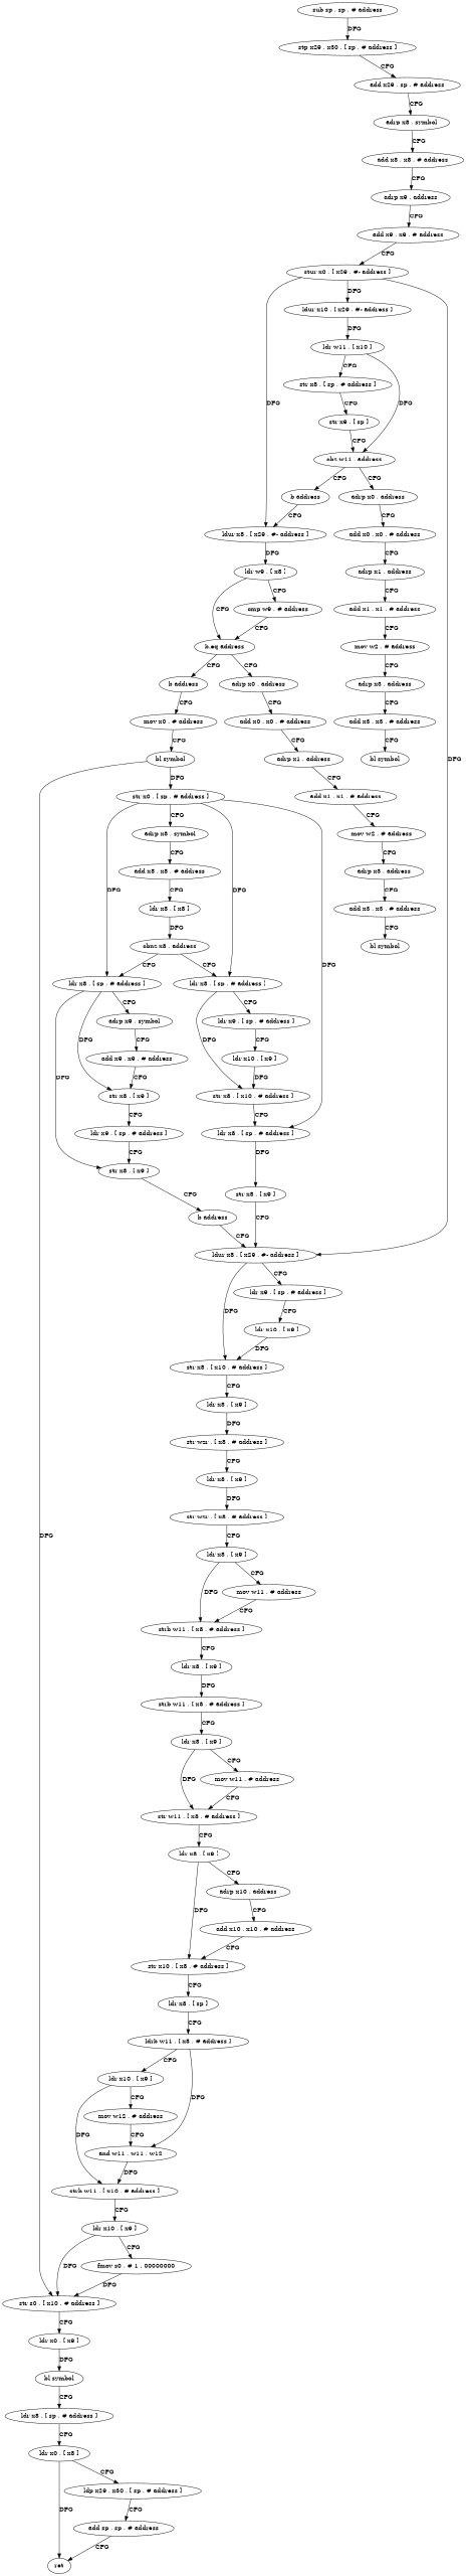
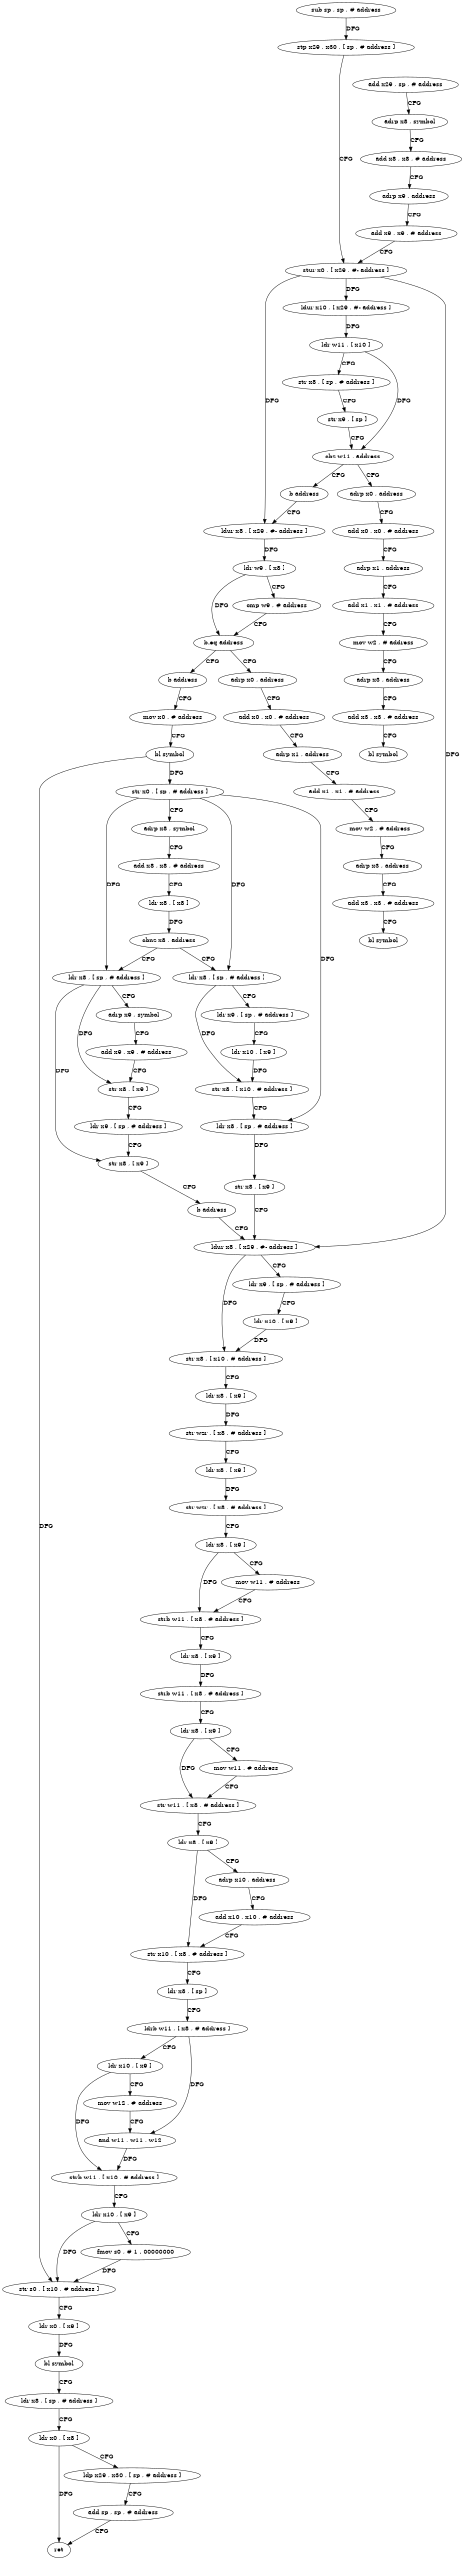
  digraph {
    n1 [label="sub sp , sp , # address"]
    n2 [label="stp x29 , x30 , [ sp , # address ]"]
    n3 [label="add x29 , sp , # address"]
    n4 [label="adrp x8 , symbol"]
    n5 [label="add x8 , x8 , # address"]
    n6 [label="adrp x9 , address"]
    n7 [label="add x9 , x9 , # address"]
    n8 [label="stur x0 , [ x29 , #- address ]"]
    n9 [label="ldur x10 , [ x29 , #- address ]"]
    n10 [label="ldur x8 , [ x29 , #- address ]"]
    n11 [label="ldur x8 , [ x29 , #- address ]"]
    n12 [label="ldr w11 , [ x10 ]"]
    n13 [label="ldr w9 , [ x8 ]"]
    n14 [label="ldr x9 , [ sp , # address ]"]
    n15 [label="str x8 , [ x10 , # address ]"]
    n16 [label="str x8 , [ sp , # address ]"]
    n17 [label="cbz w11 , address"]
    n18 [label="str x9 , [ sp ]"]
    n19 [label="adrp x0 , address"]
    n20 [label="b address"]
    n21 [label="add x0 , x0 , # address"]
    n22 [label="adrp x1 , address"]
    n23 [label="add x1 , x1 , # address"]
    n24 [label="mov w2 , # address"]
    n25 [label="adrp x3 , address"]
    n26 [label="add x3 , x3 , # address"]
    n27 [label="bl symbol"]
    n28 [label="cmp w9 , # address"]
    n29 [label="b.eq address"]
    n30 [label="adrp x0 , address"]
    n31 [label="b address"]
    n32 [label="add x0 , x0 , # address"]
    n33 [label="mov x0 , # address"]
    n34 [label="adrp x1 , address"]
    n35 [label="bl symbol"]
    n36 [label="add x1 , x1 , # address"]
    n37 [label="mov w2 , # address"]
    n38 [label="adrp x3 , address"]
    n39 [label="add x3 , x3 , # address"]
    n40 [label="bl symbol"]
    n41 [label="str x0 , [ sp , # address ]"]
    n42 [label="str s0 , [ x10 , # address ]"]
    n43 [label="adrp x8 , symbol"]
    n44 [label="ldr x8 , [ sp , # address ]"]
    n45 [label="ldr x8 , [ sp , # address ]"]
    n46 [label="ldr x8 , [ sp , # address ]"]
    n47 [label="ldr x0 , [ x9 ]"]
    n48 [label="add x8 , x8 , # address"]
    n49 [label="ldr x9 , [ sp , # address ]"]
    n50 [label="str x8 , [ x10 , # address ]"]
    n51 [label="adrp x9 , symbol"]
    n52 [label="str x8 , [ x9 ]"]
    n53 [label="str x8 , [ x9 ]"]
    n54 [label="str x8 , [ x9 ]"]
    n55 [label="ldr x8 , [ x8 ]"]
    n56 [label="cbnz x8 , address"]
    n57 [label="ldr x10 , [ x9 ]"]
    n58 [label="add x9 , x9 , # address"]
    n59 [label="ldr x9 , [ sp , # address ]"]
    n60 [label="b address"]
    n61 [label="ldr x10 , [ x9 ]"]
    n62 [label="ldr x8 , [ x9 ]"]
    n63 [label="str wzr , [ x8 , # address ]"]
    n64 [label="ldr x8 , [ x9 ]"]
    n65 [label="str wzr , [ x8 , # address ]"]
    n66 [label="ldr x8 , [ x9 ]"]
    n67 [label="mov w11 , # address"]
    n68 [label="strb w11 , [ x8 , # address ]"]
    n69 [label="ldr x8 , [ x9 ]"]
    n70 [label="strb w11 , [ x8 , # address ]"]
    n71 [label="ldr x8 , [ x9 ]"]
    n72 [label="mov w11 , # address"]
    n73 [label="str w11 , [ x8 , # address ]"]
    n74 [label="ldr x8 , [ x9 ]"]
    n75 [label="adrp x10 , address"]
    n76 [label="str x10 , [ x8 , # address ]"]
    n77 [label="add x10 , x10 , # address"]
    n78 [label="ldr x8 , [ sp ]"]
    n79 [label="ldrb w11 , [ x8 , # address ]"]
    n80 [label="ldr x10 , [ x9 ]"]
    n81 [label="and w11 , w11 , w12"]
    n82 [label="mov w12 , # address"]
    n83 [label="strb w11 , [ x10 , # address ]"]
    n84 [label="ldr x10 , [ x9 ]"]
    n85 [label="fmov s0 , # 1 . 00000000"]
    n86 [label="bl symbol"]
    n87 [label="ldr x8 , [ sp , # address ]"]
    n88 [label="ldr x0 , [ x8 ]"]
    n89 [label="ldp x29 , x30 , [ sp , # address ]"]
    n90 [label=ret]
    n91 [label="add sp , sp , # address"]
    n1 -> n2 [label=DFG]
-   n2 -> n3 [label=CFG]
+   n2 -> n8 [label=CFG]
    n3 -> n4 [label=CFG]
    n4 -> n5 [label=CFG]
    n5 -> n6 [label=CFG]
    n6 -> n7 [label=CFG]
    n7 -> n8 [label=CFG]
    n8 -> n9 [label=DFG]
    n8 -> n10 [label=DFG]
    n8 -> n11 [label=DFG]
    n9 -> n12 [label=DFG]
    n10 -> n13 [label=DFG]
    n11 -> n14 [label=CFG]
    n11 -> n15 [label=DFG]
    n12 -> n16 [label=CFG]
    n12 -> n17 [label=DFG]
    n13 -> n28 [label=CFG]
-   n13 -> n29 [label=CFG]
+   n13 -> n29 [label=DFG]
    n14 -> n61 [label=CFG]
    n15 -> n62 [label=CFG]
    n16 -> n18 [label=CFG]
    n17 -> n19 [label=CFG]
    n17 -> n20 [label=CFG]
    n18 -> n17 [label=CFG]
    n19 -> n21 [label=CFG]
    n20 -> n10 [label=CFG]
    n21 -> n22 [label=CFG]
    n22 -> n23 [label=CFG]
    n23 -> n24 [label=CFG]
    n24 -> n25 [label=CFG]
    n25 -> n26 [label=CFG]
    n26 -> n27 [label=CFG]
    n28 -> n29 [label=CFG]
    n29 -> n30 [label=CFG]
    n29 -> n31 [label=CFG]
    n30 -> n32 [label=CFG]
    n31 -> n33 [label=CFG]
    n32 -> n34 [label=CFG]
    n33 -> n35 [label=CFG]
    n34 -> n36 [label=CFG]
    n35 -> n41 [label=DFG]
    n35 -> n42 [label=DFG]
    n36 -> n37 [label=CFG]
    n37 -> n38 [label=CFG]
    n38 -> n39 [label=CFG]
    n39 -> n40 [label=CFG]
    n41 -> n43 [label=CFG]
    n41 -> n44 [label=DFG]
    n41 -> n45 [label=DFG]
    n41 -> n46 [label=DFG]
    n42 -> n47 [label=CFG]
    n43 -> n48 [label=CFG]
    n44 -> n49 [label=CFG]
    n44 -> n50 [label=DFG]
    n45 -> n51 [label=CFG]
    n45 -> n52 [label=DFG]
    n45 -> n53 [label=DFG]
    n46 -> n54 [label=DFG]
    n47 -> n86 [label=DFG]
    n48 -> n55 [label=CFG]
    n49 -> n57 [label=CFG]
    n50 -> n46 [label=CFG]
    n51 -> n58 [label=CFG]
    n52 -> n59 [label=CFG]
    n53 -> n60 [label=CFG]
    n54 -> n11 [label=CFG]
    n55 -> n56 [label=DFG]
    n56 -> n44 [label=CFG]
    n56 -> n45 [label=CFG]
    n57 -> n50 [label=DFG]
    n58 -> n52 [label=CFG]
    n59 -> n53 [label=CFG]
    n60 -> n11 [label=CFG]
    n61 -> n15 [label=DFG]
    n62 -> n63 [label=DFG]
    n63 -> n64 [label=CFG]
    n64 -> n65 [label=DFG]
    n65 -> n66 [label=CFG]
    n66 -> n67 [label=CFG]
    n66 -> n68 [label=DFG]
    n67 -> n68 [label=CFG]
    n68 -> n69 [label=CFG]
    n69 -> n70 [label=DFG]
    n70 -> n71 [label=CFG]
    n71 -> n72 [label=CFG]
    n71 -> n73 [label=DFG]
    n72 -> n73 [label=CFG]
    n73 -> n74 [label=CFG]
    n74 -> n75 [label=CFG]
    n74 -> n76 [label=DFG]
    n75 -> n77 [label=CFG]
    n76 -> n78 [label=CFG]
    n77 -> n76 [label=CFG]
    n78 -> n79 [label=CFG]
    n79 -> n80 [label=CFG]
    n79 -> n81 [label=DFG]
    n80 -> n82 [label=CFG]
    n80 -> n83 [label=DFG]
    n81 -> n83 [label=DFG]
    n82 -> n81 [label=CFG]
    n83 -> n84 [label=CFG]
    n84 -> n42 [label=DFG]
    n84 -> n85 [label=CFG]
    n85 -> n42 [label=DFG]
    n86 -> n87 [label=CFG]
    n87 -> n88 [label=CFG]
    n88 -> n89 [label=CFG]
    n88 -> n90 [label=DFG]
    n89 -> n91 [label=CFG]
    n91 -> n90 [label=CFG]
  }
